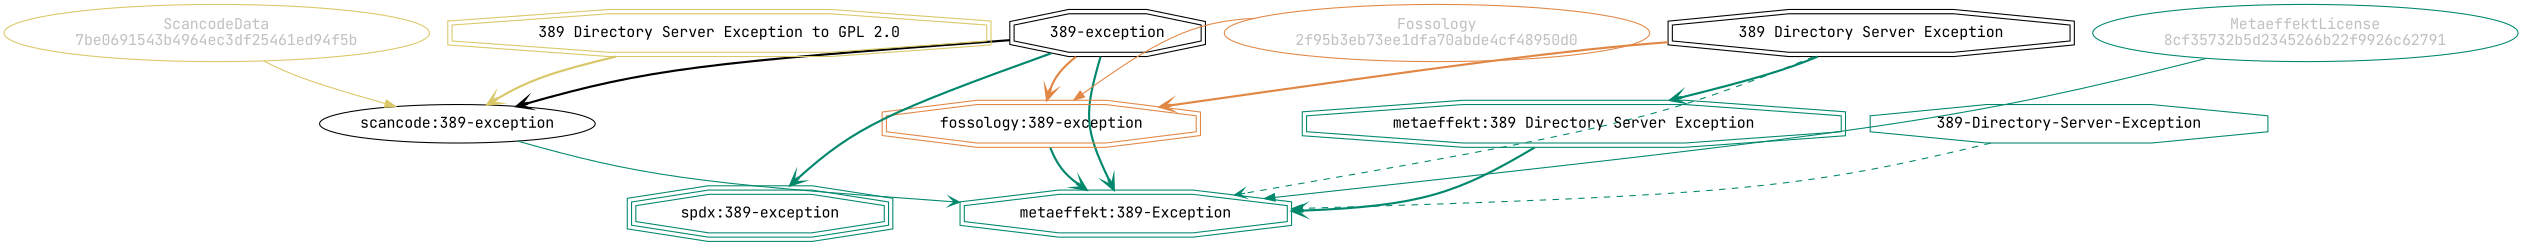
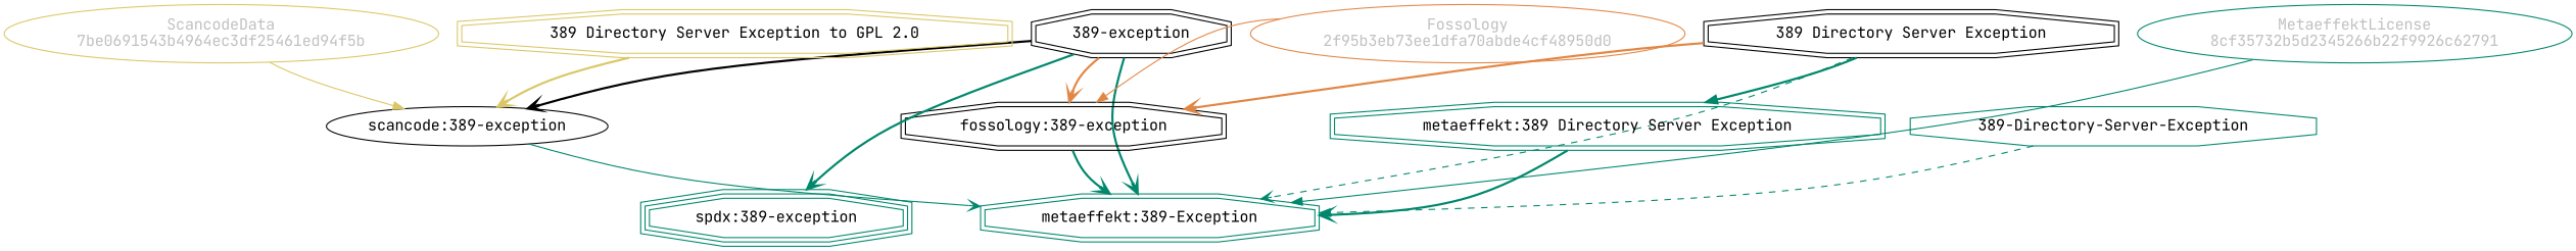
  strict digraph {
    fontname="JetBrains Mono"
    splines=curved
    node [color="#00876c" fontname="JetBrains Mono" shape=doubleoctagon]
    edge [color="#00876c" fontname="JetBrains Mono" weight=0.7 arrowhead=vee style=bold]
    n1 [color="#dac767" fillcolor="beige;1" fontcolor=gray label="ScancodeData\n7be0691543b4964ec3df25461ed94f5b" shape=ellipse]
    n2 [label="scancode:389-exception" shape=ellipse color=""]
    n3 [label="metaeffekt:389-Exception"]
    n4 [label="389-exception" color=""]
-   n5 [color="#e18745" label="fossology:389-exception"]
+   n5 [color=black label="fossology:389-exception"]
    n6 [label="spdx:389-exception" shape=tripleoctagon]
    n7 [color="#dac767" label="389 Directory Server Exception to GPL 2.0"]
    n8 [color="#e18745" fillcolor="beige;1" fontcolor=gray label="Fossology\n2f95b3eb73ee1dfa70abde4cf48950d0" shape=ellipse]
    n9 [label="389 Directory Server Exception" color=""]
    n10 [label="metaeffekt:389 Directory Server Exception"]
    n11 [fillcolor="beige;1" fontcolor=gray label="MetaeffektLicense\n8cf35732b5d2345266b22f9926c62791" shape=ellipse]
    n12 [label="389-Directory-Server-Exception" shape=octagon]
    n1 -> n2 [color="#dac767" weight=0.5 arrowhead="" style=""]
    n2 -> n3 [style=solid weight=0.5]
    n4 -> n2 [color=""]
    n4 -> n3
    n4 -> n5 [color="#e18745"]
    n4 -> n6
    n5 -> n3
    n7 -> n2 [color="#dac767"]
    n8 -> n5 [color="#e18745" weight=0.5 arrowhead="" style=""]
    n9 -> n3 [style=dashed weight=0.5]
    n9 -> n5 [color="#e18745"]
-   n9 -> n10
+   n9 -> n10 [arrowhead=normal]
    n10 -> n3
    n11 -> n3 [weight=0.5 arrowhead="" style=""]
    n12 -> n3 [arrowhead=normal style=dashed weight=0.5]
  }
